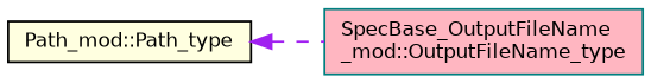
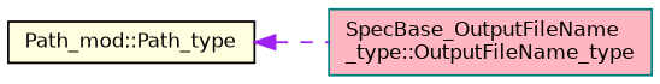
  digraph {
    rankdir=LR
    node [fontname=Helvetica fontsize=10 shape=record style=filled]
-   n1 [color=teal fillcolor=lightpink fontcolor=black height=0.2 label="SpecBase_OutputFileName\l_mod::OutputFileName_type" width=0.4]
+   n1 [color=teal fillcolor=lightpink fontcolor=black height=0.2 label="SpecBase_OutputFileName\l_type::OutputFileName_type" width=0.4]
    n2 [color=black fillcolor=lightyellow height=0.2 label="Path_mod::Path_type" width=0.4]
    n2 -> n1 [color=purple dir=back fontname=Helvetica fontsize=10 labelfontname=Helvetica labelfontsize=10 style=dashed]
  }
